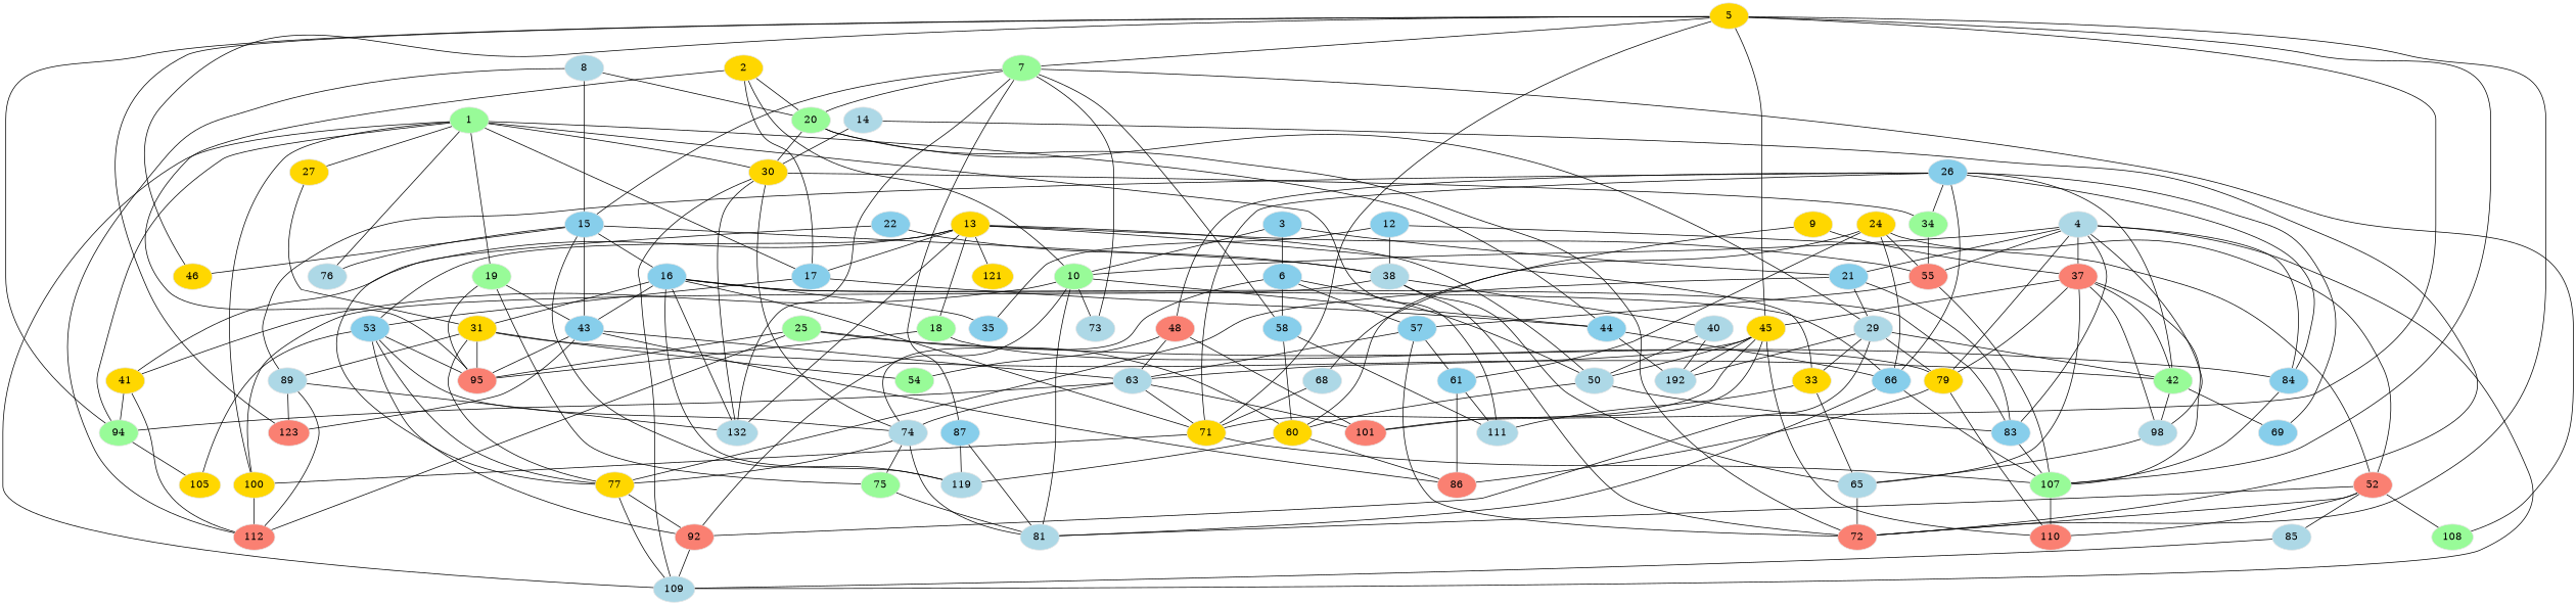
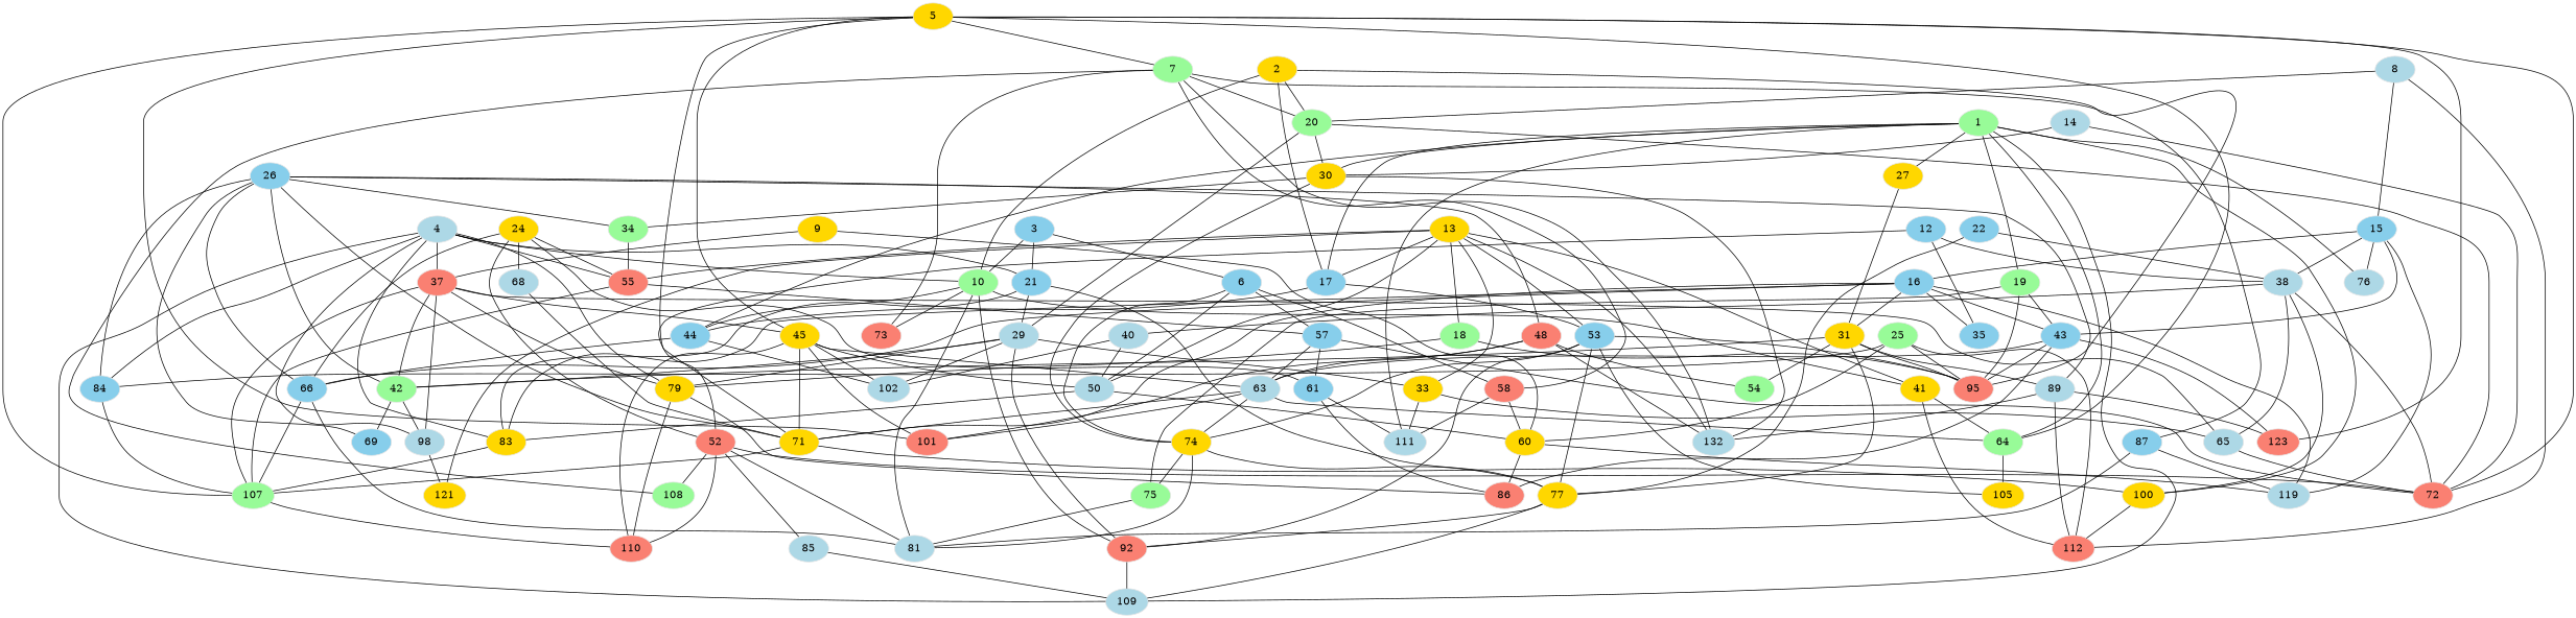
  graph {
    node [color=gray90 fillcolor=lightblue style=filled]
    1 [fillcolor=palegreen super="+11"]
    17 [fillcolor=skyblue super="+115"]
    19 [fillcolor=palegreen]
    27 [fillcolor=gold]
    30 [fillcolor=gold super="+67"]
    44 [fillcolor=skyblue]
-   64 [fillcolor=palegreen super="+90" label=94]
+   64 [fillcolor=palegreen super="+90"]
    76
    100 [fillcolor=gold]
    109
    111
    53 [fillcolor=skyblue super="+126"]
    95 [fillcolor=salmon super="+96"]
    43 [fillcolor=skyblue super="+106"]
    75 [fillcolor=palegreen]
    31 [fillcolor=gold super="+36"]
-   74 [super="+117"]
+   74 [fillcolor=gold super="+117"]
    132
    34 [fillcolor=palegreen super="+116"]
    66 [fillcolor=skyblue super="+80"]
-   102 [label=192]
+   102
    105 [fillcolor=gold]
    112 [fillcolor=salmon super="+113"]
    10 [fillcolor=palegreen super="+51"]
-   73
+   73 [fillcolor=salmon]
    41 [fillcolor=gold]
    81 [super="+134"]
    92 [fillcolor=salmon super="+131"]
    2 [fillcolor=gold]
    20 [fillcolor=palegreen super="+133"]
    72 [fillcolor=salmon super="+118"]
    29 [super="+120"]
    6 [fillcolor=skyblue super="+47"]
    50 [super="+129"]
    57 [fillcolor=skyblue super="+62"]
-   58 [fillcolor=skyblue super="+99"]
+   58 [fillcolor=salmon super="+99"]
    3 [fillcolor=skyblue]
    21 [fillcolor=skyblue super="+125"]
-   83 [fillcolor=skyblue super="+93"]
+   83 [fillcolor=gold super="+93"]
    77 [fillcolor=gold super="+78"]
    4 [super="+32"]
    37 [fillcolor=salmon super="+70"]
    55 [fillcolor=salmon super="+127"]
    79 [fillcolor=gold super="+128"]
    84 [fillcolor=skyblue super="+135"]
    98
    45 [fillcolor=gold super="+49"]
    107 [fillcolor=palegreen super="+130"]
    42 [fillcolor=palegreen super="+122"]
    65
    86 [fillcolor=salmon]
    110 [fillcolor=salmon super="+124"]
    121 [fillcolor=gold]
    5 [fillcolor=gold super="+91"]
    7 [fillcolor=palegreen super="+23"]
-   46 [fillcolor=gold]
    71 [fillcolor=gold super="+97"]
    101 [fillcolor=salmon]
    123 [fillcolor=salmon]
    15 [fillcolor=skyblue super="+88"]
    87 [fillcolor=skyblue]
    108 [fillcolor=palegreen]
    63 [super="+82"]
    60 [fillcolor=gold super="+103"]
    61 [fillcolor=skyblue]
    38 [super="+104"]
    16 [fillcolor=skyblue super="+114"]
    119
    8
    9 [fillcolor=gold]
    12 [fillcolor=skyblue]
    35 [fillcolor=skyblue]
    52 [fillcolor=salmon super="+59"]
    40
    85
    13 [fillcolor=gold super="+39"]
    18 [fillcolor=palegreen]
    33 [fillcolor=gold]
    14
    89 [super="+94"]
    54 [fillcolor=palegreen]
    22 [fillcolor=skyblue]
    24 [fillcolor=gold super="+56"]
    68
    25 [fillcolor=palegreen]
    26 [fillcolor=skyblue super="+28"]
    48 [fillcolor=salmon]
    69 [fillcolor=skyblue]
    1 -- 17
    1 -- 19
    1 -- 27
    1 -- 30
    1 -- 44
    1 -- 64
    1 -- 76
    1 -- 100
    1 -- 109
    1 -- 111
    17 -- 44
    17 -- 53
    19 -- 95
    19 -- 43
    19 -- 75
    27 -- 31
-   30 -- 109
    30 -- 74
    30 -- 132
    30 -- 34
    44 -- 66
    44 -- 102
    64 -- 105
    100 -- 112
    53 -- 95
    53 -- 74
    53 -- 105
    53 -- 92
    53 -- 77
    43 -- 95
    43 -- 86
    43 -- 123
    43 -- 63
    75 -- 81
    31 -- 95
    31 -- 77
    31 -- 42
    31 -- 89
    31 -- 54
    74 -- 75
    74 -- 81
    74 -- 77
    34 -- 55
    66 -- 81
    66 -- 107
    10 -- 44
    10 -- 73
    10 -- 41
    10 -- 81
    10 -- 92
    41 -- 64
    41 -- 112
    92 -- 109
    2 -- 17
    2 -- 95
    2 -- 10
    2 -- 20
    20 -- 30
    20 -- 72
    20 -- 29
    29 -- 102
    29 -- 92
    29 -- 79
    29 -- 42
    29 -- 33
    6 -- 74
    6 -- 50
    6 -- 57
    6 -- 58
    50 -- 83
    50 -- 60
    57 -- 72
    57 -- 63
    57 -- 61
    58 -- 111
    58 -- 60
    3 -- 10
    3 -- 6
    3 -- 21
    21 -- 29
    21 -- 83
    21 -- 77
    83 -- 107
    77 -- 109
    77 -- 92
    4 -- 109
    4 -- 10
    4 -- 21
    4 -- 83
    4 -- 37
    4 -- 55
    4 -- 79
    4 -- 84
    4 -- 98
    37 -- 79 [weight=2]
    37 -- 98
    37 -- 45
    37 -- 107
    37 -- 42
    37 -- 65
    55 -- 57
    55 -- 107
    79 -- 86
    79 -- 110
    84 -- 107
-   98 -- 65
+   98 -- 121
    45 -- 102
    45 -- 50
    45 -- 110
    45 -- 71
    45 -- 101
    45 -- 63
    107 -- 110
    42 -- 98
    42 -- 69
    65 -- 72
    5 -- 64
    5 -- 72
    5 -- 45
    5 -- 107
    5 -- 7
-   5 -- 46
    5 -- 71
    5 -- 101
    5 -- 123
    7 -- 132
    7 -- 73
    7 -- 20
    7 -- 58
-   7 -- 15
    7 -- 87
    7 -- 108
    71 -- 100
    71 -- 107
    15 -- 76
    15 -- 43
-   15 -- 46
    15 -- 38
    15 -- 16
    15 -- 119
    87 -- 81
    87 -- 119
    63 -- 64
    63 -- 74
    63 -- 71
    63 -- 101
    60 -- 86
    60 -- 119
    61 -- 111
    61 -- 86
    38 -- 100
    38 -- 72
    38 -- 65
    38 -- 40
    16 -- 43
    16 -- 31
-   16 -- 132
+   48 -- 132
    16 -- 66
    16 -- 83
    16 -- 71
    16 -- 119
    16 -- 35
    8 -- 112
    8 -- 20
    8 -- 15
    9 -- 37
    9 -- 60
    12 -- 38
    12 -- 35
    12 -- 52
    52 -- 81
    52 -- 72
    52 -- 110 [weight=2]
    52 -- 108
    52 -- 85
    40 -- 102
    40 -- 50
    85 -- 109
    13 -- 17
    13 -- 53
    13 -- 132
    13 -- 41
    13 -- 50
    13 -- 55 [weight=2]
    13 -- 121
    13 -- 18
    13 -- 33
    18 -- 95
    18 -- 79
    33 -- 111
    33 -- 65
    14 -- 30
    14 -- 72
    89 -- 132
    89 -- 112
    89 -- 123
    22 -- 77
    22 -- 38
    24 -- 66
    24 -- 55
    24 -- 61
    24 -- 52
    24 -- 68
    68 -- 71
    25 -- 95
    25 -- 112
    25 -- 84
    25 -- 60
    26 -- 34
    26 -- 66
    26 -- 84
    26 -- 42
    26 -- 71
    26 -- 89
    26 -- 48
    26 -- 69
    48 -- 101
    48 -- 63
    48 -- 54
  }
